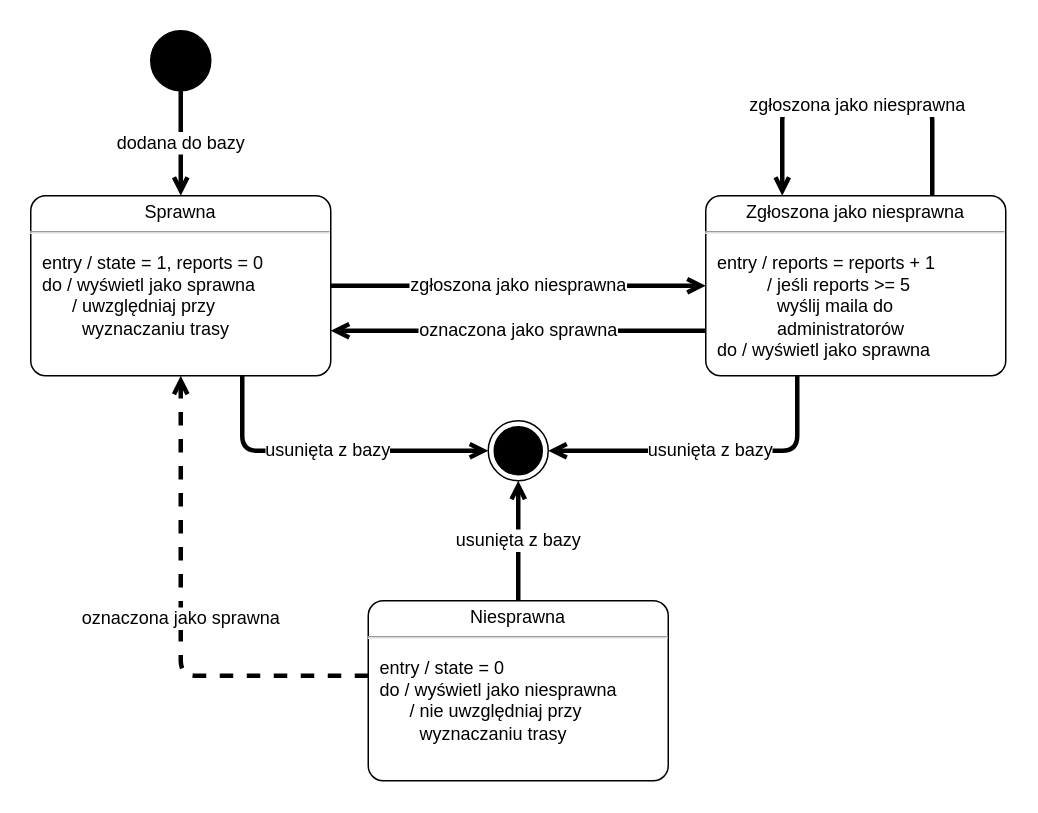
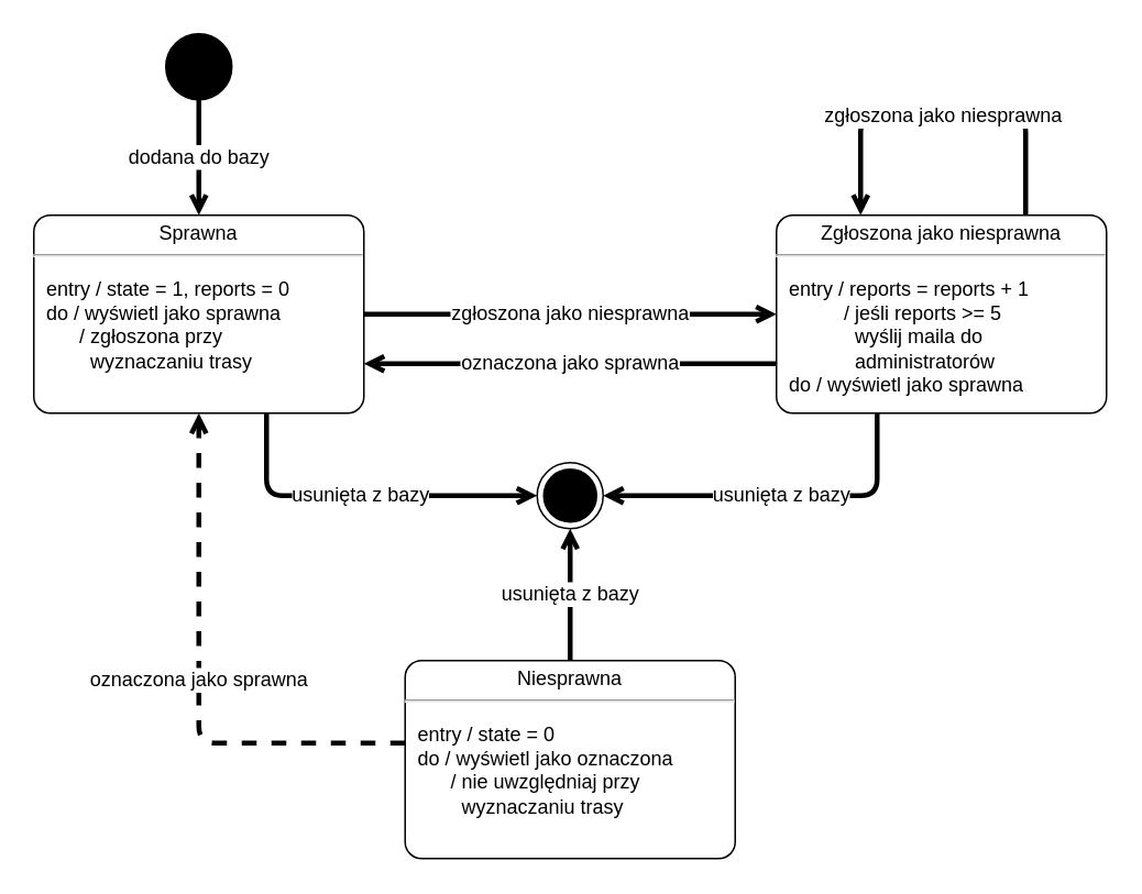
  <mxCell id="0" />
  <mxCell id="1" parent="0" />
  <mxCell id="2" value="" style="ellipse;whiteSpace=wrap;html=1;aspect=fixed;fillColor=#000000;" parent="1" vertex="1"><mxGeometry x="100" y="20" width="40" height="40" as="geometry" /></mxCell>
  <mxCell id="3" value="" style="ellipse;html=1;shape=endState;fillColor=#000000;strokeColor=#000000;" parent="1" vertex="1"><mxGeometry x="325" y="280" width="40" height="40" as="geometry" /></mxCell>
  <mxCell id="4" value="zgłoszona jako niesprawna" style="edgeStyle=orthogonalEdgeStyle;rounded=1;orthogonalLoop=1;jettySize=auto;html=1;endArrow=open;endFill=0;strokeWidth=3;fontSize=12;entryX=0;entryY=0.5;entryDx=0;entryDy=0;entryPerimeter=0;exitX=1;exitY=0.5;exitDx=0;exitDy=0;exitPerimeter=0;" parent="1" source="6" target="8" edge="1"><mxGeometry relative="1" as="geometry"><mxPoint x="425" y="180" as="targetPoint" /><Array as="points"><mxPoint x="441" y="190" /><mxPoint x="441" y="190" /></Array></mxGeometry></mxCell>
  <mxCell id="5" value="usunięta z bazy" style="edgeStyle=orthogonalEdgeStyle;rounded=1;orthogonalLoop=1;jettySize=auto;html=1;entryX=0;entryY=0.5;entryDx=0;entryDy=0;endArrow=open;endFill=0;strokeWidth=3;fontSize=12;" parent="1" source="6" target="3" edge="1"><mxGeometry relative="1" as="geometry"><Array as="points"><mxPoint x="161" y="300" /></Array></mxGeometry></mxCell>
- <mxCell id="6" value="&lt;p style=&quot;margin: 0px ; margin-top: 4px ; text-align: center&quot;&gt;Sprawna&lt;br&gt;&lt;/p&gt;&lt;hr&gt;&lt;p&gt;&lt;/p&gt;&lt;p style=&quot;margin: 0px ; margin-left: 8px ; text-align: left&quot;&gt;entry / state = 1, reports = 0&lt;/p&gt;&lt;p style=&quot;margin: 0px ; margin-left: 8px ; text-align: left&quot;&gt;do / wyświetl jako sprawna&lt;/p&gt;&lt;p style=&quot;margin: 0px ; margin-left: 8px ; text-align: left&quot;&gt;&amp;nbsp;&amp;nbsp;&amp;nbsp;&amp;nbsp;&amp;nbsp; / uwzględniaj przy &lt;br&gt;&lt;/p&gt;&lt;p style=&quot;margin: 0px ; margin-left: 8px ; text-align: left&quot;&gt;&amp;nbsp;&amp;nbsp;&amp;nbsp;&amp;nbsp;&amp;nbsp;&amp;nbsp;&amp;nbsp; wyznaczaniu trasy&lt;br&gt;&lt;/p&gt;" style="shape=mxgraph.sysml.simpleState;html=1;overflow=fill;whiteSpace=wrap;align=center;" parent="1" vertex="1"><mxGeometry x="20" y="130" width="200" height="120" as="geometry" /></mxCell>
+ <mxCell id="6" value="&lt;p style=&quot;margin: 0px ; margin-top: 4px ; text-align: center&quot;&gt;Sprawna&lt;br&gt;&lt;/p&gt;&lt;hr&gt;&lt;p&gt;&lt;/p&gt;&lt;p style=&quot;margin: 0px ; margin-left: 8px ; text-align: left&quot;&gt;entry / state = 1, reports = 0&lt;/p&gt;&lt;p style=&quot;margin: 0px ; margin-left: 8px ; text-align: left&quot;&gt;do / wyświetl jako sprawna&lt;/p&gt;&lt;p style=&quot;margin: 0px ; margin-left: 8px ; text-align: left&quot;&gt;&amp;nbsp;&amp;nbsp;&amp;nbsp;&amp;nbsp;&amp;nbsp; / zgłoszona przy &lt;br&gt;&lt;/p&gt;&lt;p style=&quot;margin: 0px ; margin-left: 8px ; text-align: left&quot;&gt;&amp;nbsp;&amp;nbsp;&amp;nbsp;&amp;nbsp;&amp;nbsp;&amp;nbsp;&amp;nbsp; wyznaczaniu trasy&lt;br&gt;&lt;/p&gt;" style="shape=mxgraph.sysml.simpleState;html=1;overflow=fill;whiteSpace=wrap;align=center;" parent="1" vertex="1"><mxGeometry x="20" y="130" width="200" height="120" as="geometry" /></mxCell>
  <mxCell id="7" value="usunięta z bazy" style="edgeStyle=orthogonalEdgeStyle;rounded=1;orthogonalLoop=1;jettySize=auto;html=1;entryX=1;entryY=0.5;entryDx=0;entryDy=0;endArrow=open;endFill=0;strokeWidth=3;fontSize=12;" parent="1" source="8" target="3" edge="1"><mxGeometry relative="1" as="geometry"><Array as="points"><mxPoint x="531" y="300" /></Array></mxGeometry></mxCell>
  <mxCell id="8" value="&lt;p style=&quot;margin: 0px ; margin-top: 4px ; text-align: center&quot;&gt;Zgłoszona jako niesprawna&lt;br&gt;&lt;/p&gt;&lt;hr&gt;&lt;p&gt;&lt;/p&gt;&lt;p style=&quot;margin: 0px ; margin-left: 8px ; text-align: left&quot;&gt;entry / reports = reports + 1&lt;/p&gt;&lt;p style=&quot;margin: 0px ; margin-left: 8px ; text-align: left&quot;&gt;&amp;nbsp;&amp;nbsp;&amp;nbsp;&amp;nbsp;&amp;nbsp;&amp;nbsp;&amp;nbsp;&amp;nbsp;&amp;nbsp; / jeśli reports &amp;gt;= 5&lt;/p&gt;&lt;p style=&quot;margin: 0px ; margin-left: 8px ; text-align: left&quot;&gt;&amp;nbsp;&amp;nbsp;&amp;nbsp;&amp;nbsp;&amp;nbsp;&amp;nbsp;&amp;nbsp;&amp;nbsp;&amp;nbsp;&amp;nbsp;&amp;nbsp; wyślij maila do&lt;/p&gt;&lt;p style=&quot;margin: 0px ; margin-left: 8px ; text-align: left&quot;&gt;&amp;nbsp;&amp;nbsp;&amp;nbsp;&amp;nbsp;&amp;nbsp;&amp;nbsp;&amp;nbsp;&amp;nbsp;&amp;nbsp;&amp;nbsp;&amp;nbsp; administratorów&lt;br&gt;&lt;/p&gt;&lt;p style=&quot;margin: 0px ; margin-left: 8px ; text-align: left&quot;&gt;do / wyświetl jako sprawna&lt;br&gt;&lt;/p&gt;" style="shape=mxgraph.sysml.simpleState;html=1;overflow=fill;whiteSpace=wrap;align=center;" parent="1" vertex="1"><mxGeometry x="470" y="130" width="200" height="120" as="geometry" /></mxCell>
  <mxCell id="9" value="oznaczona jako sprawna" style="edgeStyle=orthogonalEdgeStyle;rounded=1;orthogonalLoop=1;jettySize=auto;html=1;endArrow=open;endFill=0;strokeWidth=3;fontSize=12;dashed=1;" parent="1" source="11" target="6" edge="1"><mxGeometry relative="1" as="geometry"><Array as="points"><mxPoint x="120" y="450" /></Array></mxGeometry></mxCell>
  <mxCell id="10" value="usunięta z bazy" style="edgeStyle=orthogonalEdgeStyle;rounded=1;orthogonalLoop=1;jettySize=auto;html=1;entryX=0.5;entryY=1;entryDx=0;entryDy=0;endArrow=open;endFill=0;strokeWidth=3;fontSize=12;" parent="1" source="11" target="3" edge="1"><mxGeometry relative="1" as="geometry" /></mxCell>
- <mxCell id="11" value="&lt;p style=&quot;margin: 0px ; margin-top: 4px ; text-align: center&quot;&gt;Niesprawna&lt;br&gt;&lt;/p&gt;&lt;hr&gt;&lt;p&gt;&lt;/p&gt;&lt;p style=&quot;margin: 0px ; margin-left: 8px ; text-align: left&quot;&gt;entry / state = 0&lt;br&gt;&lt;/p&gt;&lt;p style=&quot;margin: 0px ; margin-left: 8px ; text-align: left&quot;&gt;do / wyświetl jako niesprawna&lt;/p&gt;&lt;p style=&quot;margin: 0px ; margin-left: 8px ; text-align: left&quot;&gt;&amp;nbsp;&amp;nbsp;&amp;nbsp;&amp;nbsp;&amp;nbsp; / nie uwzględniaj przy&lt;/p&gt;&lt;p style=&quot;margin: 0px ; margin-left: 8px ; text-align: left&quot;&gt;&amp;nbsp;&amp;nbsp;&amp;nbsp;&amp;nbsp;&amp;nbsp;&amp;nbsp;&amp;nbsp; wyznaczaniu trasy&lt;br&gt;&lt;/p&gt;" style="shape=mxgraph.sysml.simpleState;html=1;overflow=fill;whiteSpace=wrap;align=center;" parent="1" vertex="1"><mxGeometry x="245" y="400" width="200" height="120" as="geometry" /></mxCell>
+ <mxCell id="11" value="&lt;p style=&quot;margin: 0px ; margin-top: 4px ; text-align: center&quot;&gt;Niesprawna&lt;br&gt;&lt;/p&gt;&lt;hr&gt;&lt;p&gt;&lt;/p&gt;&lt;p style=&quot;margin: 0px ; margin-left: 8px ; text-align: left&quot;&gt;entry / state = 0&lt;br&gt;&lt;/p&gt;&lt;p style=&quot;margin: 0px ; margin-left: 8px ; text-align: left&quot;&gt;do / wyświetl jako oznaczona&lt;/p&gt;&lt;p style=&quot;margin: 0px ; margin-left: 8px ; text-align: left&quot;&gt;&amp;nbsp;&amp;nbsp;&amp;nbsp;&amp;nbsp;&amp;nbsp; / nie uwzględniaj przy&lt;/p&gt;&lt;p style=&quot;margin: 0px ; margin-left: 8px ; text-align: left&quot;&gt;&amp;nbsp;&amp;nbsp;&amp;nbsp;&amp;nbsp;&amp;nbsp;&amp;nbsp;&amp;nbsp; wyznaczaniu trasy&lt;br&gt;&lt;/p&gt;" style="shape=mxgraph.sysml.simpleState;html=1;overflow=fill;whiteSpace=wrap;align=center;" parent="1" vertex="1"><mxGeometry x="245" y="400" width="200" height="120" as="geometry" /></mxCell>
  <mxCell id="12" value="dodana do bazy" style="edgeStyle=orthogonalEdgeStyle;rounded=1;orthogonalLoop=1;jettySize=auto;html=1;endArrow=open;endFill=0;strokeWidth=3;exitX=0.5;exitY=1;exitDx=0;exitDy=0;fontSize=12;" parent="1" source="2" target="6" edge="1"><mxGeometry relative="1" as="geometry"><mxPoint x="411" y="90" as="targetPoint" /><mxPoint x="161" y="90" as="sourcePoint" /><Array as="points"><mxPoint x="120" y="80" /><mxPoint x="120" y="80" /></Array></mxGeometry></mxCell>
  <mxCell id="13" value="zgłoszona jako niesprawna" style="edgeStyle=orthogonalEdgeStyle;rounded=1;orthogonalLoop=1;jettySize=auto;html=1;endArrow=open;endFill=0;strokeWidth=3;fontSize=12;" parent="1" source="8" target="8" edge="1"><mxGeometry relative="1" as="geometry"><mxPoint x="695" y="70" as="targetPoint" /><mxPoint x="445" y="70" as="sourcePoint" /><Array as="points"><mxPoint x="621" y="70" /><mxPoint x="521" y="70" /></Array></mxGeometry></mxCell>
  <mxCell id="14" value="oznaczona jako sprawna" style="rounded=1;orthogonalLoop=1;jettySize=auto;html=1;endArrow=open;endFill=0;strokeWidth=3;fontSize=12;exitX=0;exitY=0.75;exitDx=0;exitDy=0;exitPerimeter=0;entryX=1;entryY=0.75;entryDx=0;entryDy=0;entryPerimeter=0;" edge="1" parent="1" source="8" target="6"><mxGeometry relative="1" as="geometry"><mxPoint x="480" y="280" as="targetPoint" /><mxPoint x="230" y="280" as="sourcePoint" /></mxGeometry></mxCell>
